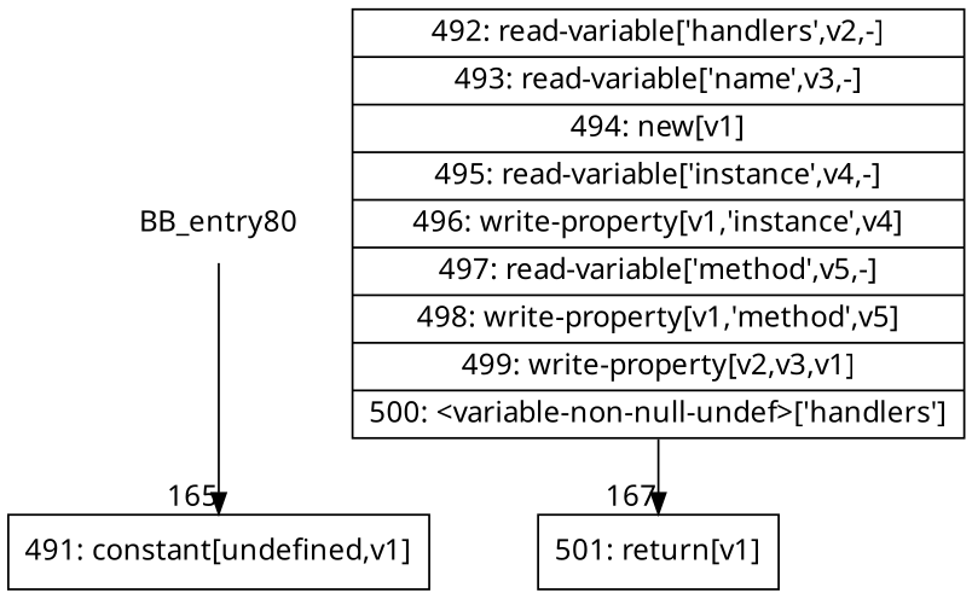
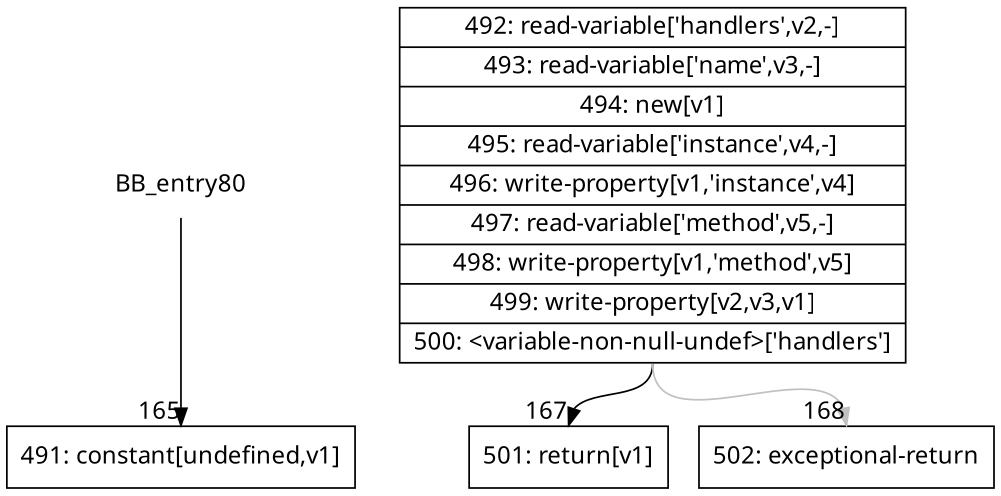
  digraph {
    fontname="Noto Sans"
    rankdir=TD
    node [fontname="Noto Sans" shape=record]
    edge [fontname="Noto Sans" headport=n tailport=s]
    n1 [label=BB_entry80 shape=none]
    n2 [label="{491: constant[undefined,v1]}"]
    n3 [label="{492: read-variable['handlers',v2,-]|493: read-variable['name',v3,-]|494: new[v1]|495: read-variable['instance',v4,-]|496: write-property[v1,'instance',v4]|497: read-variable['method',v5,-]|498: write-property[v1,'method',v5]|499: write-property[v2,v3,v1]|500: \<variable-non-null-undef\>['handlers']}"]
    n4 [label="{501: return[v1]}"]
+   n5 [label="{502: exceptional-return}"]
    n1 -> n2 [headlabel="    165"]
    n3 -> n4 [headlabel="      167"]
+   n3 -> n5 [color=gray headlabel="      168"]
  }
